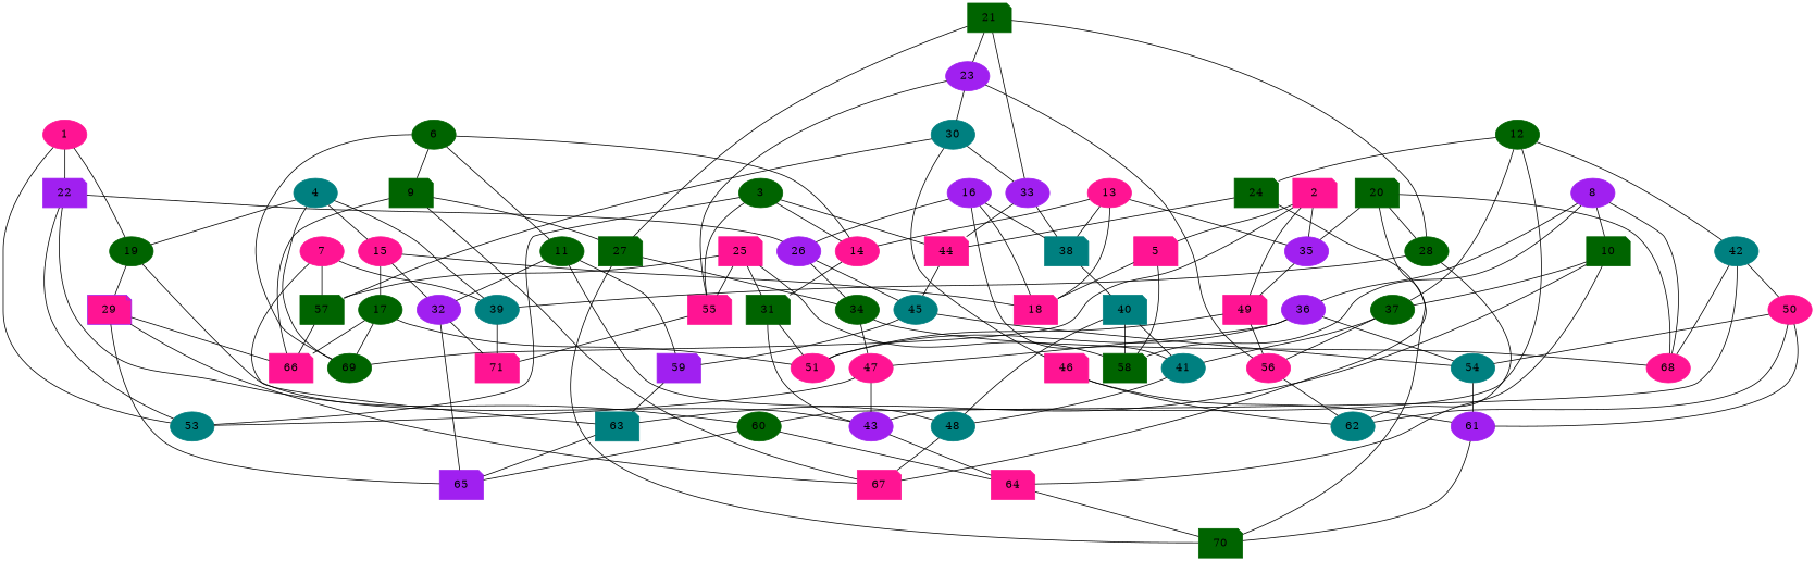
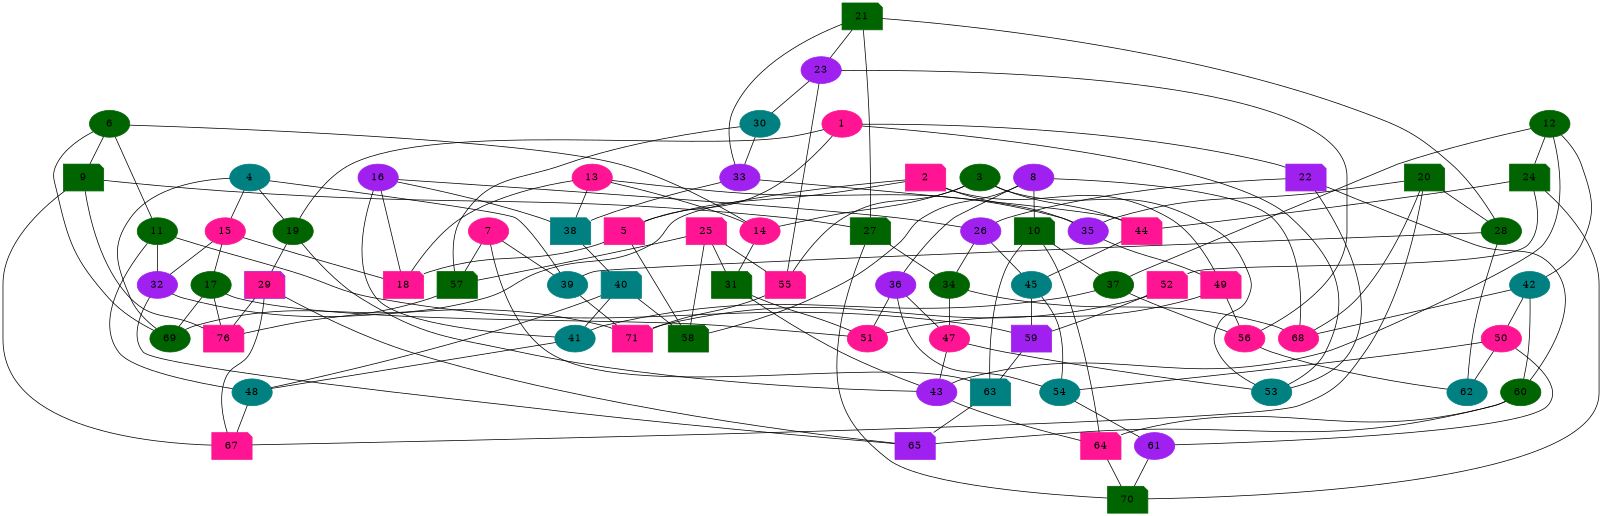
  graph {
    node [color=deeppink shape=ellipse style=filled]
    5 [shape=note]
    1
    19 [color=darkgreen]
    22 [color=purple shape=note]
    53 [color=teal]
    18 [shape=note]
    58 [color=darkgreen shape=note]
    43 [color=purple]
    29 [color=purple fillcolor=deeppink shape=note]
    26 [color=purple]
    60 [color=darkgreen]
    2 [shape=note]
    35 [color=purple]
    49 [shape=note]
    69 [color=darkgreen]
    51
    56
    3 [color=darkgreen]
    14
    44 [shape=note]
    55 [shape=note]
    31 [color=darkgreen shape=note]
    45 [color=teal]
    71 [shape=note]
    4 [color=teal]
    15
    39 [color=teal]
    32 [color=purple]
    17 [color=darkgreen]
    6 [color=darkgreen]
    9 [color=darkgreen shape=note]
    11 [color=darkgreen]
    27 [color=darkgreen shape=note]
-   66 [shape=note]
+   66 [shape=note label=76]
    67 [shape=note]
    48 [color=teal]
    59 [color=purple shape=note]
    7
    57 [color=darkgreen shape=note]
    63 [color=teal shape=note]
-   46 [shape=note]
    62 [color=teal]
    61 [color=purple]
    65 [color=purple shape=note]
    8 [color=purple]
    10 [color=darkgreen shape=note]
    36 [color=purple]
    68
    37 [color=darkgreen]
    64 [shape=note]
    47
    54 [color=teal]
    70 [color=darkgreen shape=note]
    34 [color=darkgreen]
    41 [color=teal]
    12 [color=darkgreen]
    24 [color=darkgreen shape=note]
    42 [color=teal]
+   52 [shape=note]
    50
    13
    38 [color=teal shape=note]
    40 [color=teal shape=note]
    16 [color=purple]
    20 [color=darkgreen shape=note]
    28 [color=darkgreen]
    21 [color=darkgreen shape=note]
    23 [color=purple]
    33 [color=purple]
    30 [color=teal]
    25 [shape=note]
    5 -- 18
    5 -- 58
+   1 -- 5
    1 -- 19
    1 -- 22
    1 -- 53
    19 -- 43
    19 -- 29
    22 -- 53
    22 -- 26
    22 -- 60
    43 -- 64
    29 -- 66
    29 -- 67
    29 -- 65
    26 -- 45
    26 -- 34
    60 -- 65
    60 -- 64
    2 -- 5
    2 -- 35
    2 -- 49
    2 -- 69
    35 -- 49
    49 -- 51
    49 -- 56
    56 -- 62
    3 -- 53
    3 -- 14
    3 -- 44
    3 -- 55
    14 -- 31
    44 -- 45
    55 -- 71
    31 -- 43
    31 -- 51
    45 -- 59
    45 -- 54
    4 -- 19
    4 -- 69
    4 -- 15
    4 -- 39
    15 -- 18
    15 -- 32
    15 -- 17
    39 -- 71
    32 -- 71
    32 -- 65
    17 -- 69
    17 -- 51
    17 -- 66
    6 -- 69
    6 -- 14
    6 -- 9
    6 -- 11
    9 -- 27
    9 -- 66
    9 -- 67
    11 -- 32
    11 -- 48
    11 -- 59
    27 -- 70
    27 -- 34
    48 -- 67
    59 -- 63
    7 -- 39
    7 -- 57
    7 -- 63
    57 -- 66
    63 -- 65
-   46 -- 62
-   46 -- 61
    61 -- 70
    8 -- 58
    8 -- 10
    8 -- 36
    8 -- 68
    10 -- 63
    10 -- 37
    10 -- 64
    36 -- 51
    36 -- 47
    36 -- 54
    37 -- 56
    37 -- 41
    64 -- 70
    47 -- 53
    47 -- 43
    54 -- 61
    34 -- 68
    34 -- 47
    41 -- 48
    12 -- 43
    12 -- 37
    12 -- 24
    12 -- 42
    24 -- 44
    24 -- 70
+   24 -- 52
    42 -- 60
    42 -- 68
    42 -- 50
+   52 -- 71
+   52 -- 59
    50 -- 62
    50 -- 61
    50 -- 54
    13 -- 18
    13 -- 35
    13 -- 14
    13 -- 38
    38 -- 40
    40 -- 58
    40 -- 48
    40 -- 41
    16 -- 18
    16 -- 26
    16 -- 41
    16 -- 38
    20 -- 35
    20 -- 67
    20 -- 68
    20 -- 28
    28 -- 39
    28 -- 62
    21 -- 27
    21 -- 28
    21 -- 23
    21 -- 33
    23 -- 56
    23 -- 55
    23 -- 30
    33 -- 44
    33 -- 38
    30 -- 57
-   30 -- 46
    30 -- 33
    25 -- 58
    25 -- 55
    25 -- 31
    25 -- 57
  }
